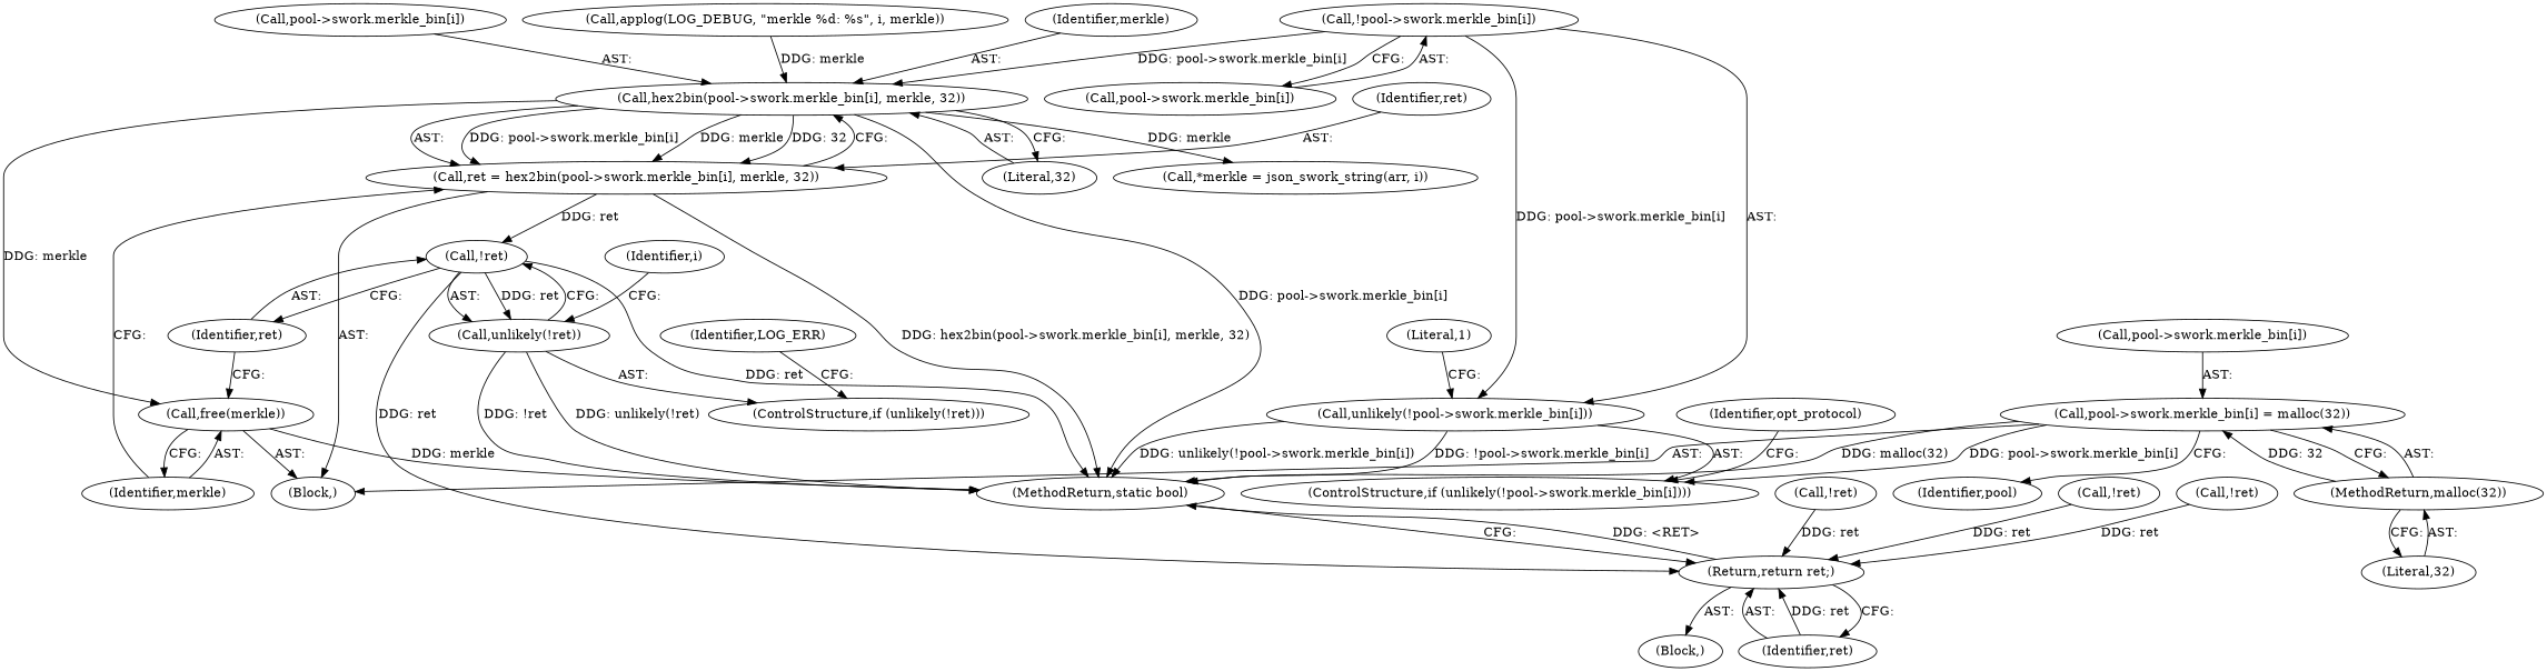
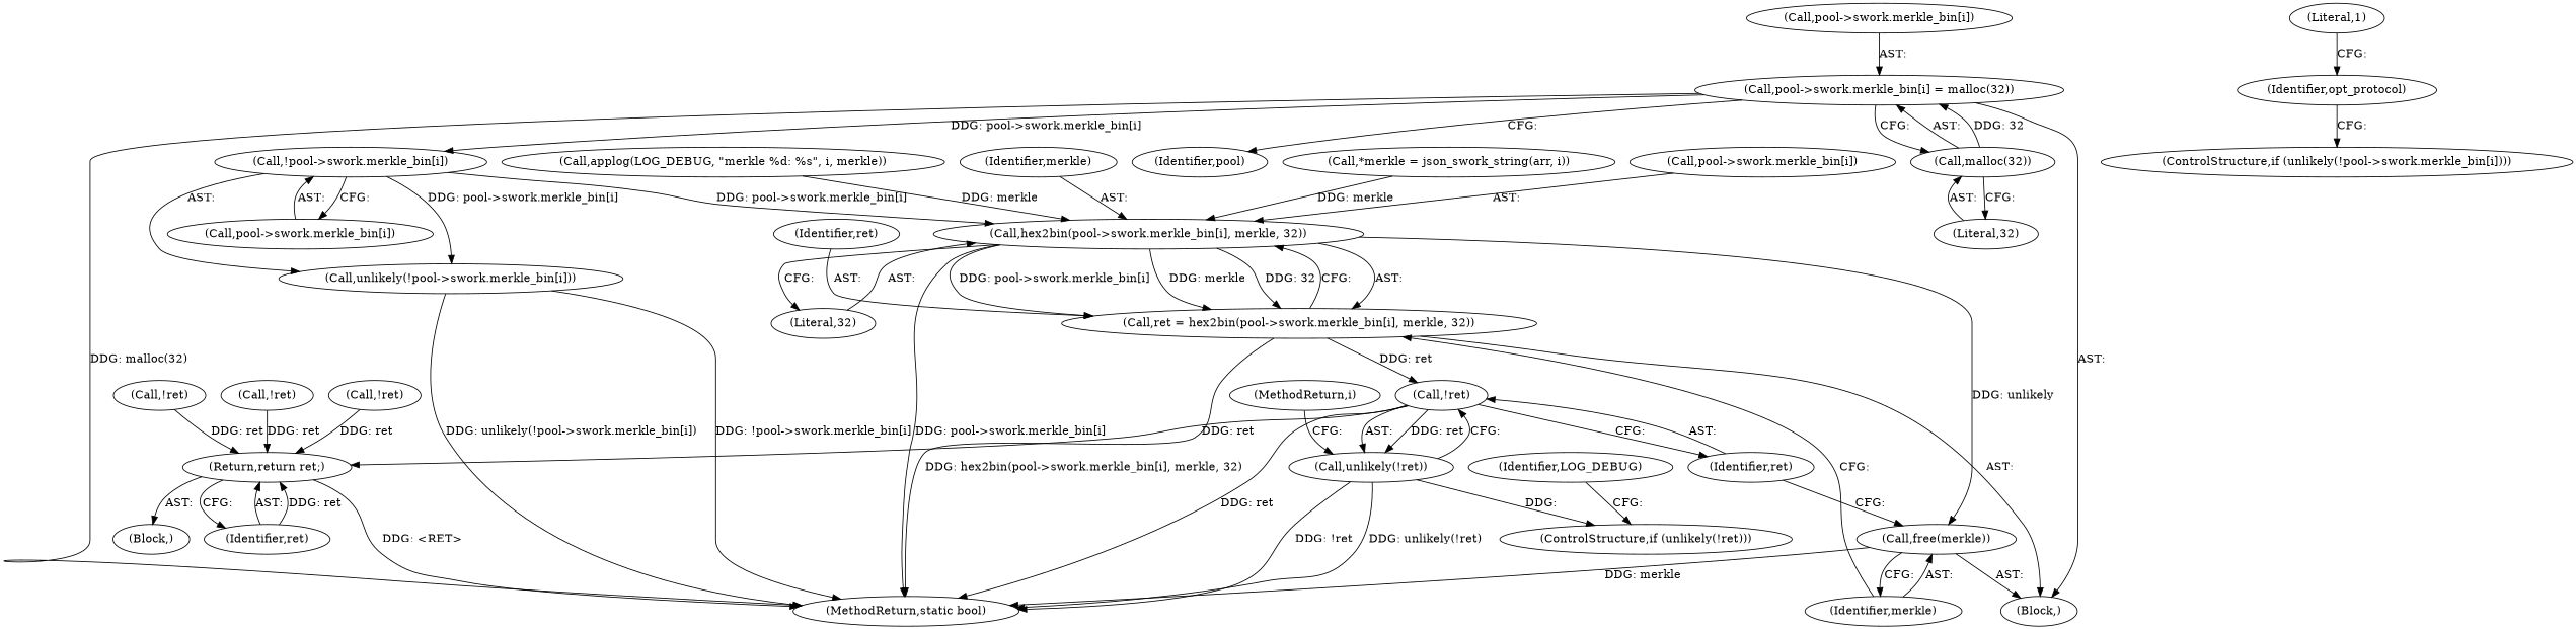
  digraph {
    n1 [label="(Call,!pool->swork.merkle_bin[i])"]
    n2 [label="(Call,unlikely(!pool->swork.merkle_bin[i]))"]
    n3 [label="(Call,hex2bin(pool->swork.merkle_bin[i], merkle, 32))"]
    n4 [label="(Call,pool->swork.merkle_bin[i])"]
    n5 [label="(MethodReturn,static bool)"]
    n6 [label="(ControlStructure,if (unlikely(!pool->swork.merkle_bin[i])))"]
    n7 [label="(Call,ret = hex2bin(pool->swork.merkle_bin[i], merkle, 32))"]
    n8 [label="(Call,free(merkle))"]
    n9 [label="(Literal,32)"]
    n10 [label="(Call,pool->swork.merkle_bin[i] = malloc(32))"]
-   n11 [label="(MethodReturn,malloc(32))"]
+   n11 [label="(Call,malloc(32))"]
    n12 [label="(Block,)"]
    n13 [label="(Identifier,pool)"]
    n14 [label="(Literal,32)"]
    n15 [label="(Return,return ret;)"]
    n16 [label="(Call,!ret)"]
    n17 [label="(Identifier,merkle)"]
    n18 [label="(Call,unlikely(!ret))"]
    n19 [label="(Identifier,ret)"]
    n20 [label="(ControlStructure,if (unlikely(!ret)))"]
    n21 [label="(Block,)"]
    n22 [label="(Identifier,ret)"]
    n23 [label="(Call,!ret)"]
-   n24 [label="(Identifier,LOG_ERR)"]
+   n24 [label="(Identifier,LOG_DEBUG)"]
    n25 [label="(Identifier,opt_protocol)"]
    n26 [label="(Literal,1)"]
    n27 [label="(Call,*merkle = json_swork_string(arr, i))"]
    n28 [label="(Call,!ret)"]
-   n29 [label="(Identifier,i)"]
+   n29 [label="(MethodReturn,i)"]
    n30 [label="(Call,pool->swork.merkle_bin[i])"]
    n31 [label="(Call,applog(LOG_DEBUG, \"merkle %d: %s\", i, merkle))"]
    n32 [label="(Identifier,ret)"]
    n33 [label="(Call,!ret)"]
    n34 [label="(Identifier,merkle)"]
    n35 [label="(Call,pool->swork.merkle_bin[i])"]
    n1 -> n2 [label="AST: "]
    n1 -> n2 [label="DDG: pool->swork.merkle_bin[i]"]
    n1 -> n3 [label="DDG: pool->swork.merkle_bin[i]"]
    n1 -> n4 [label="CFG: "]
    n2 -> n5 [label="DDG: !pool->swork.merkle_bin[i]"]
    n2 -> n5 [label="DDG: unlikely(!pool->swork.merkle_bin[i])"]
-   n2 -> n6 [label="AST: "]
    n3 -> n5 [label="DDG: pool->swork.merkle_bin[i]"]
    n3 -> n7 [label="AST: "]
    n3 -> n7 [label="DDG: pool->swork.merkle_bin[i]"]
    n3 -> n7 [label="DDG: merkle"]
    n3 -> n7 [label="DDG: 32"]
-   n3 -> n8 [label="DDG: merkle"]
+   n3 -> n8 [label="DDG: unlikely"]
    n3 -> n9 [label="CFG: "]
    n4 -> n1 [label="AST: "]
-   n5 -> n15 [label="CFG: "]
    n7 -> n3 [label="CFG: "]
    n7 -> n5 [label="DDG: hex2bin(pool->swork.merkle_bin[i], merkle, 32)"]
    n7 -> n12 [label="AST: "]
    n7 -> n16 [label="DDG: ret"]
    n8 -> n5 [label="DDG: merkle"]
    n8 -> n12 [label="AST: "]
    n8 -> n17 [label="CFG: "]
    n9 -> n3 [label="AST: "]
-   n10 -> n6 [label="DDG: pool->swork.merkle_bin[i]"]
+   n10 -> n1 [label="DDG: pool->swork.merkle_bin[i]"]
    n10 -> n5 [label="DDG: malloc(32)"]
    n10 -> n11 [label="CFG: "]
    n10 -> n12 [label="AST: "]
    n10 -> n13 [label="CFG: "]
    n11 -> n10 [label="AST: "]
    n11 -> n10 [label="DDG: 32"]
    n11 -> n14 [label="CFG: "]
    n14 -> n11 [label="AST: "]
    n15 -> n5 [label="DDG: <RET>"]
    n15 -> n21 [label="AST: "]
    n15 -> n22 [label="CFG: "]
    n16 -> n5 [label="DDG: ret"]
    n16 -> n15 [label="DDG: ret"]
    n16 -> n18 [label="AST: "]
    n16 -> n18 [label="DDG: ret"]
    n16 -> n19 [label="CFG: "]
    n17 -> n7 [label="CFG: "]
    n17 -> n8 [label="AST: "]
    n18 -> n5 [label="DDG: !ret"]
    n18 -> n5 [label="DDG: unlikely(!ret)"]
    n18 -> n16 [label="CFG: "]
-   n18 -> n20 [label="AST: "]
+   n18 -> n20 [label="DDG: "]
    n19 -> n8 [label="CFG: "]
    n19 -> n16 [label="AST: "]
    n22 -> n15 [label="AST: "]
    n22 -> n15 [label="DDG: ret"]
    n23 -> n15 [label="DDG: ret"]
    n24 -> n20 [label="CFG: "]
    n25 -> n6 [label="CFG: "]
-   n26 -> n2 [label="CFG: "]
-   n3 -> n27 [label="DDG: merkle"]
+   n26 -> n25 [label="CFG: "]
+   n27 -> n3 [label="DDG: merkle"]
    n28 -> n15 [label="DDG: ret"]
    n29 -> n18 [label="CFG: "]
    n30 -> n3 [label="AST: "]
    n31 -> n3 [label="DDG: merkle"]
    n32 -> n7 [label="AST: "]
    n33 -> n15 [label="DDG: ret"]
    n34 -> n3 [label="AST: "]
    n35 -> n10 [label="AST: "]
  }
